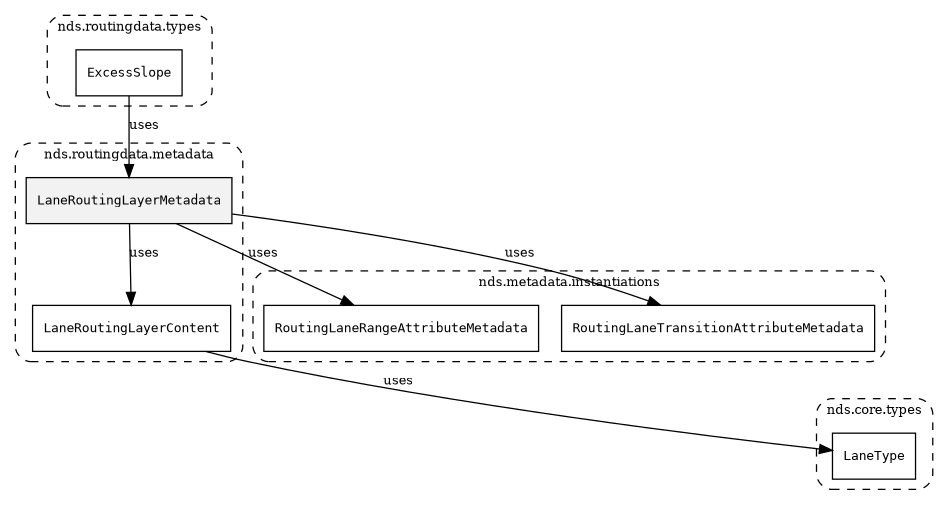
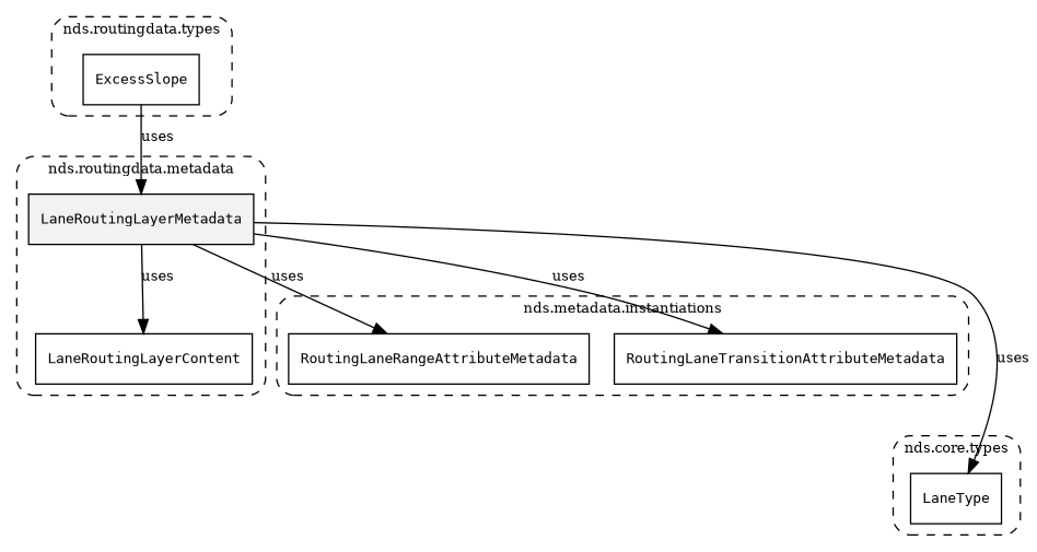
  digraph {
    fontsize=10
    rankdir=TB
    node [fontsize=10 shape=box]
    edge [fontsize=10]
    n1 [fillcolor="#0000000D" label=<<font face="monospace"><table align="center" border="0" cellspacing="0" cellpadding="0"><tr><td href="../../../content/packages/nds.routingdata.metadata.html#Structure-LaneRoutingLayerMetadata" title="Structure defined in nds.routingdata.metadata">LaneRoutingLayerMetadata</td></tr></table></font>> style=filled]
    n2 [label=<<font face="monospace"><table align="center" border="0" cellspacing="0" cellpadding="0"><tr><td href="../../../content/packages/nds.routingdata.metadata.html#Bitmask-LaneRoutingLayerContent" title="Bitmask defined in nds.routingdata.metadata">LaneRoutingLayerContent</td></tr></table></font>>]
    n3 [label=<<font face="monospace"><table align="center" border="0" cellspacing="0" cellpadding="0"><tr><td href="../../../content/packages/nds.routingdata.instantiations.html#InstantiateType-RoutingLaneRangeAttributeMetadata" title="InstantiateType defined in nds.routingdata.instantiations">RoutingLaneRangeAttributeMetadata</td></tr></table></font>>]
    n4 [label=<<font face="monospace"><table align="center" border="0" cellspacing="0" cellpadding="0"><tr><td href="../../../content/packages/nds.routingdata.instantiations.html#InstantiateType-RoutingLaneTransitionAttributeMetadata" title="InstantiateType defined in nds.routingdata.instantiations">RoutingLaneTransitionAttributeMetadata</td></tr></table></font>>]
    n5 [label=<<font face="monospace"><table align="center" border="0" cellspacing="0" cellpadding="0"><tr><td href="../../../content/packages/nds.core.types.html#Structure-LaneType" title="Structure defined in nds.core.types">LaneType</td></tr></table></font>>]
    n6 [label=<<font face="monospace"><table align="center" border="0" cellspacing="0" cellpadding="0"><tr><td href="../../../content/packages/nds.routingdata.types.html#Subtype-ExcessSlope" title="Subtype defined in nds.routingdata.types">ExcessSlope</td></tr></table></font>>]
    subgraph cluster_1 {
      label="nds.routingdata.metadata"
      style="dashed, rounded"
      n1
      n2
    }
    subgraph cluster_2 {
      label="nds.metadata.instantiations"
      style="dashed, rounded"
      n3
      n4
    }
    subgraph cluster_3 {
      label="nds.core.types"
      style="dashed, rounded"
      n5
    }
    subgraph cluster_4 {
      label="nds.routingdata.types"
      style="dashed, rounded"
      n6
    }
    n1 -> n2 [label=uses]
    n1 -> n3 [label=uses]
    n1 -> n4 [label=uses]
-   n2 -> n5 [label=uses]
+   n1 -> n5 [label=uses]
    n6 -> n1 [label=uses]
  }
